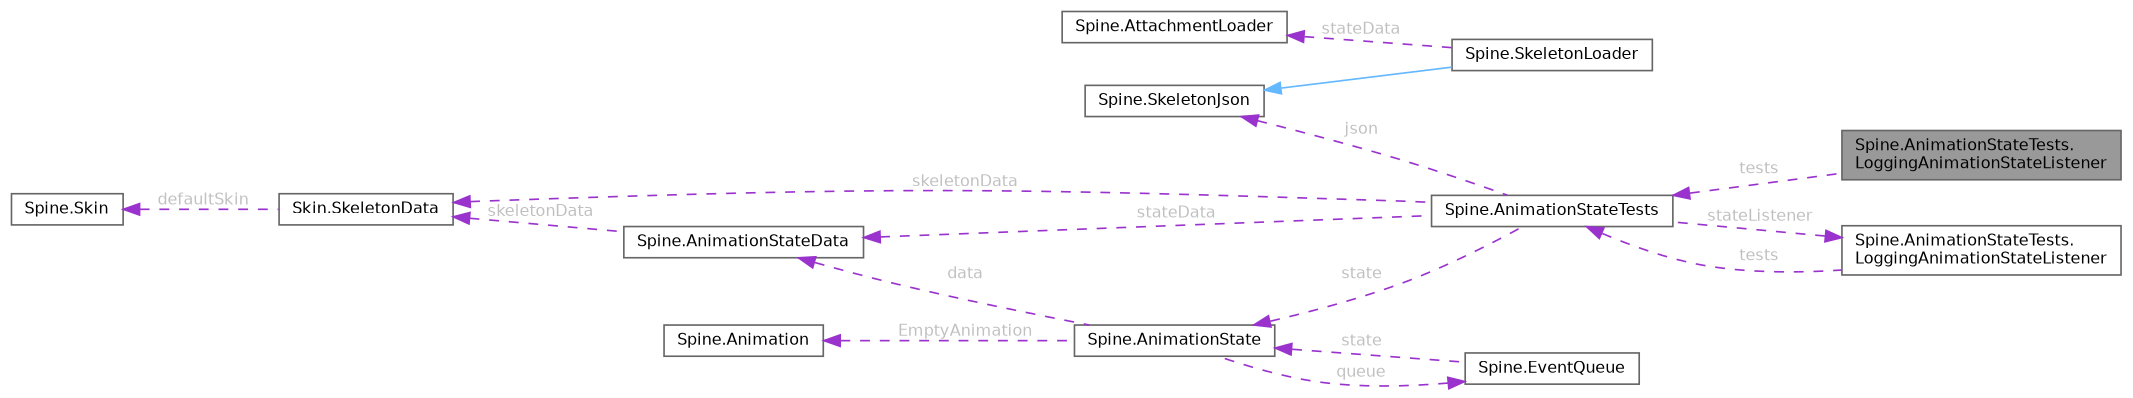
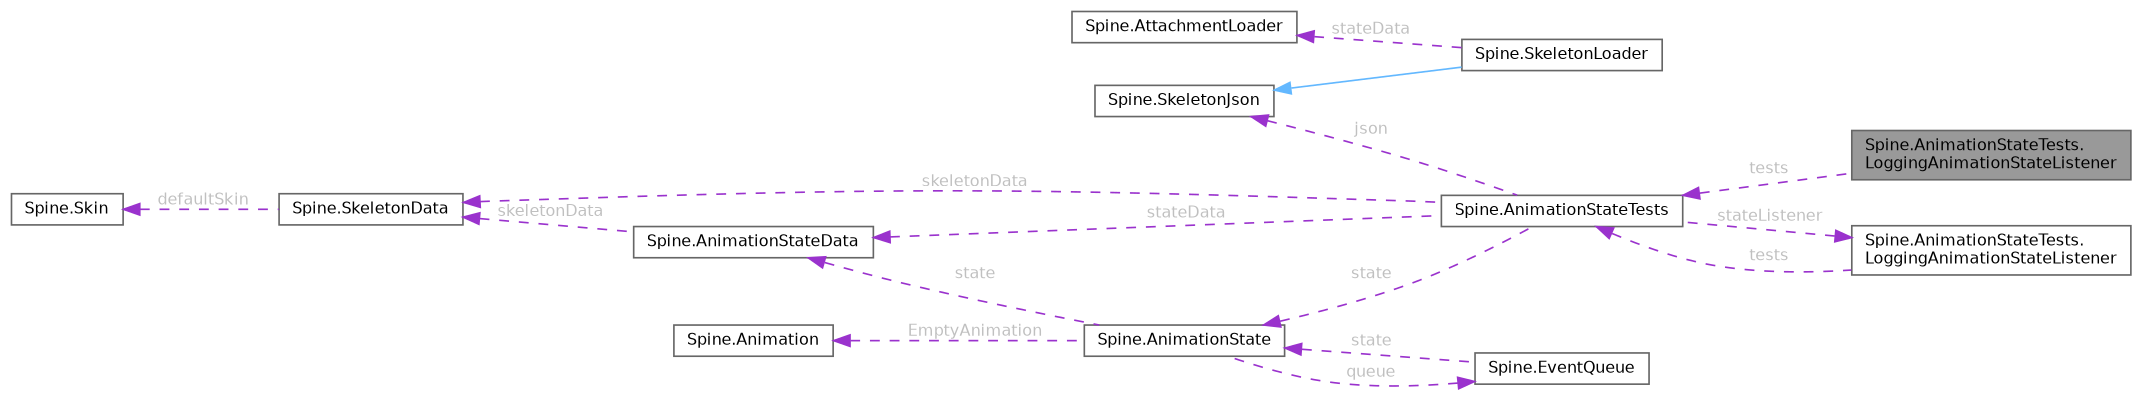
  digraph {
    rankdir=LR
    node [color=gray40 fillcolor=white fontname=Helvetica fontsize=10 shape=box style=filled]
    edge [color=darkorchid3 dir=back fontcolor=grey fontname=Helvetica fontsize=10 labelfontname=Helvetica labelfontsize=10 style=dashed]
    n1 [fillcolor=grey60 fontcolor=black height=0.2 label="Spine.AnimationStateTests.\lLoggingAnimationStateListener" width=0.4]
    n2 [height=0.2 label="Spine.AnimationStateTests" width=0.4]
    n3 [height=0.2 label="Spine.AnimationStateTests.\lLoggingAnimationStateListener" width=0.4]
    n4 [height=0.2 label="Spine.SkeletonJson" width=0.4]
    n5 [height=0.2 label="Spine.SkeletonLoader" width=0.4]
    n6 [height=0.2 label="Spine.AttachmentLoader" width=0.4]
-   n7 [height=0.2 label="Skin.SkeletonData" width=0.4]
+   n7 [height=0.2 label="Spine.SkeletonData" width=0.4]
    n8 [height=0.2 label="Spine.AnimationStateData" width=0.4]
    n9 [height=0.2 label="Spine.AnimationState" width=0.4]
    n10 [height=0.2 label="Spine.Skin" width=0.4]
    n11 [height=0.2 label="Spine.EventQueue" width=0.4]
    n12 [height=0.2 label="Spine.Animation" width=0.4]
    n2 -> n1 [label=" tests"]
    n2 -> n3 [label=" tests"]
    n3 -> n2 [label=" stateListener"]
    n4 -> n2 [label=" json"]
    n4 -> n5 [color=steelblue1 style=solid fontcolor=""]
    n6 -> n5 [label=" stateData"]
    n7 -> n2 [label=" skeletonData"]
    n7 -> n8 [label=" skeletonData"]
    n8 -> n2 [label=" stateData"]
-   n8 -> n9 [label=" data"]
+   n8 -> n9 [label=" state"]
    n9 -> n2 [label=" state"]
    n9 -> n11 [label=" state"]
    n10 -> n7 [label=" defaultSkin"]
    n11 -> n9 [label=" queue"]
    n12 -> n9 [label=" EmptyAnimation"]
  }
